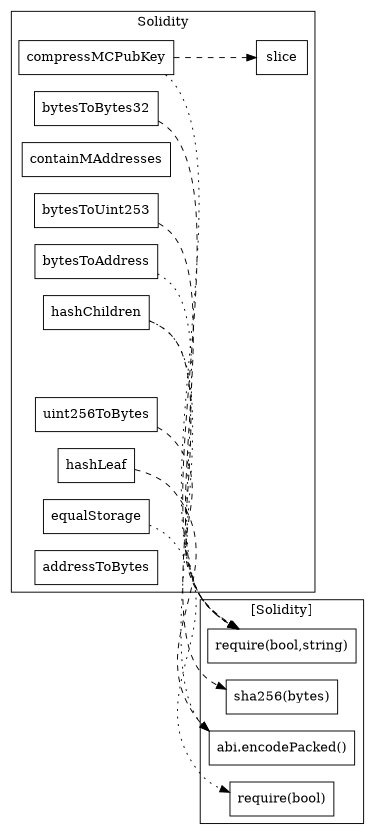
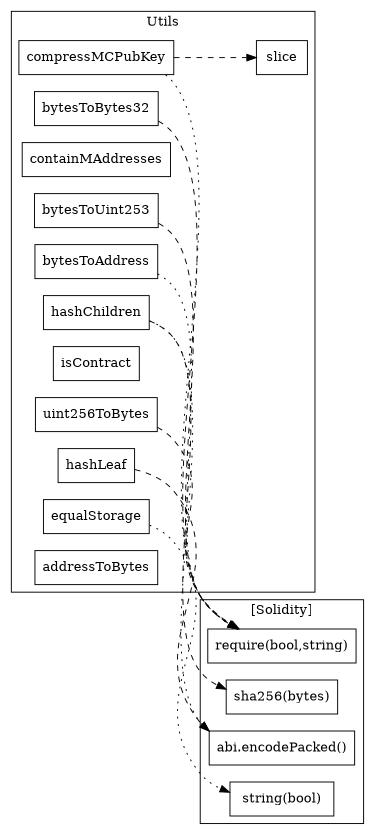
  strict digraph {
    rankdir=LR
    node [shape=box]
    edge [style=dashed]
    n1 [label=bytesToAddress]
    n2 [label=equalStorage]
    n3 [label=containMAddresses]
    n4 [label=uint256ToBytes]
    n5 [label=hashLeaf]
    n6 [label=bytesToBytes32]
    n7 [label=slice]
+   n8 [label=isContract]
    n9 [label=hashChildren]
    n10 [label=bytesToUint253]
    n11 [label=compressMCPubKey]
    n12 [label=addressToBytes]
    "require(bool,string)"
    "abi.encodePacked()"
    "sha256(bytes)"
-   "require(bool)"
+   "require(bool)" [label="string(bool)"]
    subgraph cluster_1 {
-     label=Solidity
+     label=Utils
      n1
      n2
      n3
      n4
      n5
      n6
      n7
+     n8
      n9
      n10
      n11
      n12
    }
    subgraph cluster_2 {
      label="[Solidity]"
      "require(bool,string)"
      "abi.encodePacked()"
      "sha256(bytes)"
      "require(bool)"
    }
    n1 -> "require(bool,string)" [style=dotted]
    n2 -> "require(bool)" [style=dotted]
    n4 -> "require(bool,string)"
    n5 -> "abi.encodePacked()"
    n6 -> "require(bool,string)"
    n9 -> "abi.encodePacked()" [style=dotted]
    n9 -> "sha256(bytes)"
    n10 -> "require(bool,string)"
    n11 -> n7
    n11 -> "require(bool,string)" [style=dotted]
  }
